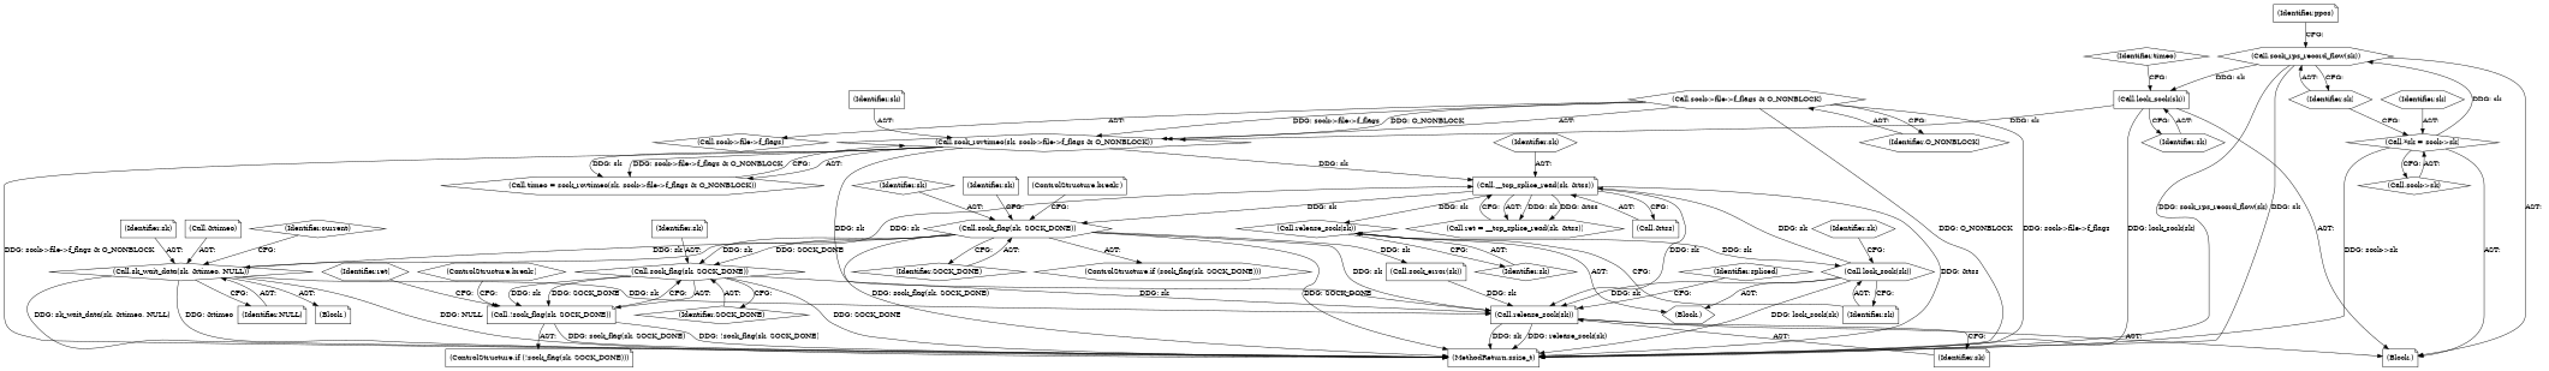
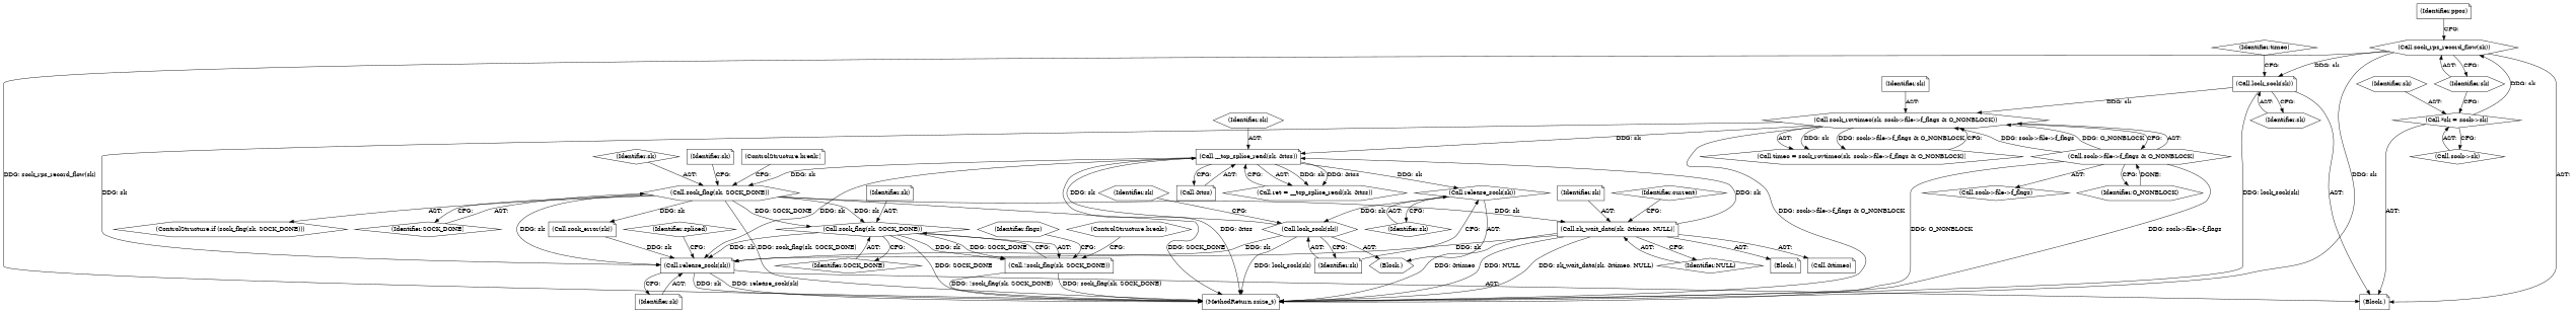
  digraph {
    node [shape=note]
    n1 [label="(Call,sock_flag(sk, SOCK_DONE))" shape=diamond]
    n2 [label="(Call,!sock_flag(sk, SOCK_DONE))"]
    n3 [label="(Call,release_sock(sk))"]
    n4 [label="(Identifier,SOCK_DONE)" shape=diamond]
    n5 [label="(MethodReturn,ssize_t)"]
-   n6 [label="(ControlStructure,if (!sock_flag(sk, SOCK_DONE)))"]
    n7 [label="(Block,)"]
    n8 [label="(Identifier,sk)"]
    n9 [label="(Call,sock_flag(sk, SOCK_DONE))" shape=hexagon]
-   n10 [label="(Call,sk_wait_data(sk, &timeo, NULL))" shape=diamond]
+   n10 [label="(Call,sk_wait_data(sk, &timeo, NULL))"]
    n11 [label="(ControlStructure,if (sock_flag(sk, SOCK_DONE)))" shape=hexagon]
    n12 [label="(Call,sock_error(sk))"]
    n13 [label="(Identifier,SOCK_DONE)" shape=diamond]
    n14 [label="(Call,__tcp_splice_read(sk, &tss))"]
-   n15 [label="(Identifier,NULL)"]
+   n15 [label="(Identifier,NULL)" shape=diamond]
    n16 [label="(Block,)"]
    n17 [label="(Call,release_sock(sk))" shape=diamond]
    n18 [label="(Call,ret = __tcp_splice_read(sk, &tss))" shape=hexagon]
    n19 [label="(Call,&tss)"]
    n20 [label="(Call,lock_sock(sk))" shape=hexagon]
    n21 [label="(Block,)" shape=hexagon]
    n22 [label="(Identifier,sk)" shape=diamond]
-   n23 [label="(Call,sock_rcvtimeo(sk, sock->file->f_flags & O_NONBLOCK))" shape=diamond]
+   n23 [label="(Call,sock_rcvtimeo(sk, sock->file->f_flags & O_NONBLOCK))" shape=hexagon]
    n24 [label="(Call,sock->file->f_flags & O_NONBLOCK)" shape=hexagon]
    n25 [label="(Call,timeo = sock_rcvtimeo(sk, sock->file->f_flags & O_NONBLOCK))" shape=hexagon]
    n26 [label="(Identifier,O_NONBLOCK)" shape=hexagon]
    n27 [label="(Call,sock->file->f_flags)" shape=diamond]
    n28 [label="(Call,lock_sock(sk))"]
    n29 [label="(Identifier,sk)" shape=hexagon]
    n30 [label="(Call,sock_rps_record_flow(sk))" shape=hexagon]
    n31 [label="(Identifier,sk)" shape=hexagon]
    n32 [label="(Call,*sk = sock->sk)" shape=diamond]
    n33 [label="(Call,sock->sk)" shape=diamond]
    n34 [label="(Identifier,sk)"]
-   n35 [label="(Identifier,ret)" shape=hexagon]
+   n35 [label="(Identifier,flags)" shape=hexagon]
    n36 [label="(Identifier,sk)"]
    n37 [label="(Identifier,timeo)" shape=diamond]
    n38 [label="(ControlStructure,break;)"]
    n39 [label="(Identifier,ppos)"]
    n40 [label="(Identifier,sk)" shape=hexagon]
    n41 [label="(Identifier,sk)" shape=hexagon]
    n42 [label="(Identifier,sk)" shape=hexagon]
    n43 [label="(Identifier,sk)" shape=diamond]
    n44 [label="(Identifier,sk)"]
    n45 [label="(Call,&timeo)"]
    n46 [label="(Identifier,sk)"]
    n47 [label="(ControlStructure,break;)" shape=hexagon]
    n48 [label="(Identifier,sk)"]
    n49 [label="(Identifier,spliced)" shape=diamond]
    n50 [label="(Identifier,current)" shape=diamond]
    n1 -> n2 [label="AST: "]
    n1 -> n2 [label="DDG: sk"]
    n1 -> n2 [label="DDG: SOCK_DONE"]
    n1 -> n3 [label="DDG: sk"]
    n1 -> n4 [label="CFG: "]
    n1 -> n5 [label="DDG: SOCK_DONE"]
    n2 -> n1 [label="CFG: "]
    n2 -> n5 [label="DDG: !sock_flag(sk, SOCK_DONE)"]
    n2 -> n5 [label="DDG: sock_flag(sk, SOCK_DONE)"]
-   n2 -> n6 [label="AST: "]
    n3 -> n5 [label="DDG: release_sock(sk)"]
    n3 -> n5 [label="DDG: sk"]
    n3 -> n7 [label="AST: "]
    n3 -> n8 [label="CFG: "]
    n4 -> n1 [label="AST: "]
    n8 -> n3 [label="AST: "]
    n9 -> n1 [label="DDG: sk"]
    n9 -> n1 [label="DDG: SOCK_DONE"]
    n9 -> n3 [label="DDG: sk"]
    n9 -> n5 [label="DDG: sock_flag(sk, SOCK_DONE)"]
    n9 -> n5 [label="DDG: SOCK_DONE"]
    n9 -> n10 [label="DDG: sk"]
    n9 -> n11 [label="AST: "]
    n9 -> n12 [label="DDG: sk"]
    n9 -> n13 [label="CFG: "]
    n10 -> n3 [label="DDG: sk"]
    n10 -> n5 [label="DDG: sk_wait_data(sk, &timeo, NULL)"]
    n10 -> n5 [label="DDG: &timeo"]
    n10 -> n5 [label="DDG: NULL"]
    n10 -> n14 [label="DDG: sk"]
    n10 -> n15 [label="CFG: "]
    n10 -> n16 [label="AST: "]
    n12 -> n3 [label="DDG: sk"]
    n13 -> n9 [label="AST: "]
    n14 -> n3 [label="DDG: sk"]
    n14 -> n5 [label="DDG: &tss"]
    n14 -> n9 [label="DDG: sk"]
    n14 -> n17 [label="DDG: sk"]
    n14 -> n18 [label="AST: "]
    n14 -> n18 [label="DDG: sk"]
    n14 -> n18 [label="DDG: &tss"]
    n14 -> n19 [label="CFG: "]
    n15 -> n10 [label="AST: "]
    n17 -> n20 [label="DDG: sk"]
    n17 -> n21 [label="AST: "]
    n17 -> n22 [label="CFG: "]
    n18 -> n14 [label="CFG: "]
    n19 -> n14 [label="AST: "]
    n20 -> n3 [label="DDG: sk"]
    n20 -> n5 [label="DDG: lock_sock(sk)"]
    n20 -> n14 [label="DDG: sk"]
    n20 -> n21 [label="AST: "]
    n20 -> n34 [label="CFG: "]
    n22 -> n17 [label="AST: "]
    n23 -> n3 [label="DDG: sk"]
    n23 -> n5 [label="DDG: sock->file->f_flags & O_NONBLOCK"]
    n23 -> n14 [label="DDG: sk"]
+   n23 -> n24 [label="CFG: "]
    n23 -> n25 [label="AST: "]
    n23 -> n25 [label="DDG: sk"]
    n23 -> n25 [label="DDG: sock->file->f_flags & O_NONBLOCK"]
    n24 -> n5 [label="DDG: O_NONBLOCK"]
    n24 -> n5 [label="DDG: sock->file->f_flags"]
    n24 -> n23 [label="AST: "]
    n24 -> n23 [label="DDG: sock->file->f_flags"]
    n24 -> n23 [label="DDG: O_NONBLOCK"]
    n24 -> n26 [label="CFG: "]
    n24 -> n27 [label="AST: "]
    n25 -> n23 [label="CFG: "]
-   n26 -> n24 [label="AST: "]
+   n26 -> n24 [label="DONE: "]
    n28 -> n5 [label="DDG: lock_sock(sk)"]
    n28 -> n7 [label="AST: "]
    n28 -> n23 [label="DDG: sk"]
    n28 -> n29 [label="CFG: "]
    n29 -> n28 [label="AST: "]
    n30 -> n5 [label="DDG: sk"]
    n30 -> n5 [label="DDG: sock_rps_record_flow(sk)"]
    n30 -> n7 [label="AST: "]
    n30 -> n28 [label="DDG: sk"]
    n30 -> n31 [label="CFG: "]
    n31 -> n30 [label="AST: "]
    n31 -> n32 [label="CFG: "]
-   n32 -> n5 [label="DDG: sock->sk"]
    n32 -> n7 [label="AST: "]
    n32 -> n30 [label="DDG: sk"]
    n32 -> n33 [label="CFG: "]
    n33 -> n32 [label="AST: "]
    n34 -> n17 [label="CFG: "]
    n34 -> n20 [label="AST: "]
    n35 -> n2 [label="CFG: "]
    n36 -> n1 [label="AST: "]
    n37 -> n28 [label="CFG: "]
    n38 -> n9 [label="CFG: "]
    n39 -> n30 [label="CFG: "]
    n40 -> n20 [label="CFG: "]
    n41 -> n14 [label="AST: "]
    n42 -> n32 [label="AST: "]
    n43 -> n9 [label="AST: "]
    n44 -> n10 [label="AST: "]
-   n45 -> n10 [label="AST: "]
+   n10 -> n45 [label="AST: "]
    n46 -> n23 [label="AST: "]
    n47 -> n2 [label="CFG: "]
    n48 -> n9 [label="CFG: "]
    n49 -> n3 [label="CFG: "]
    n50 -> n10 [label="CFG: "]
  }
